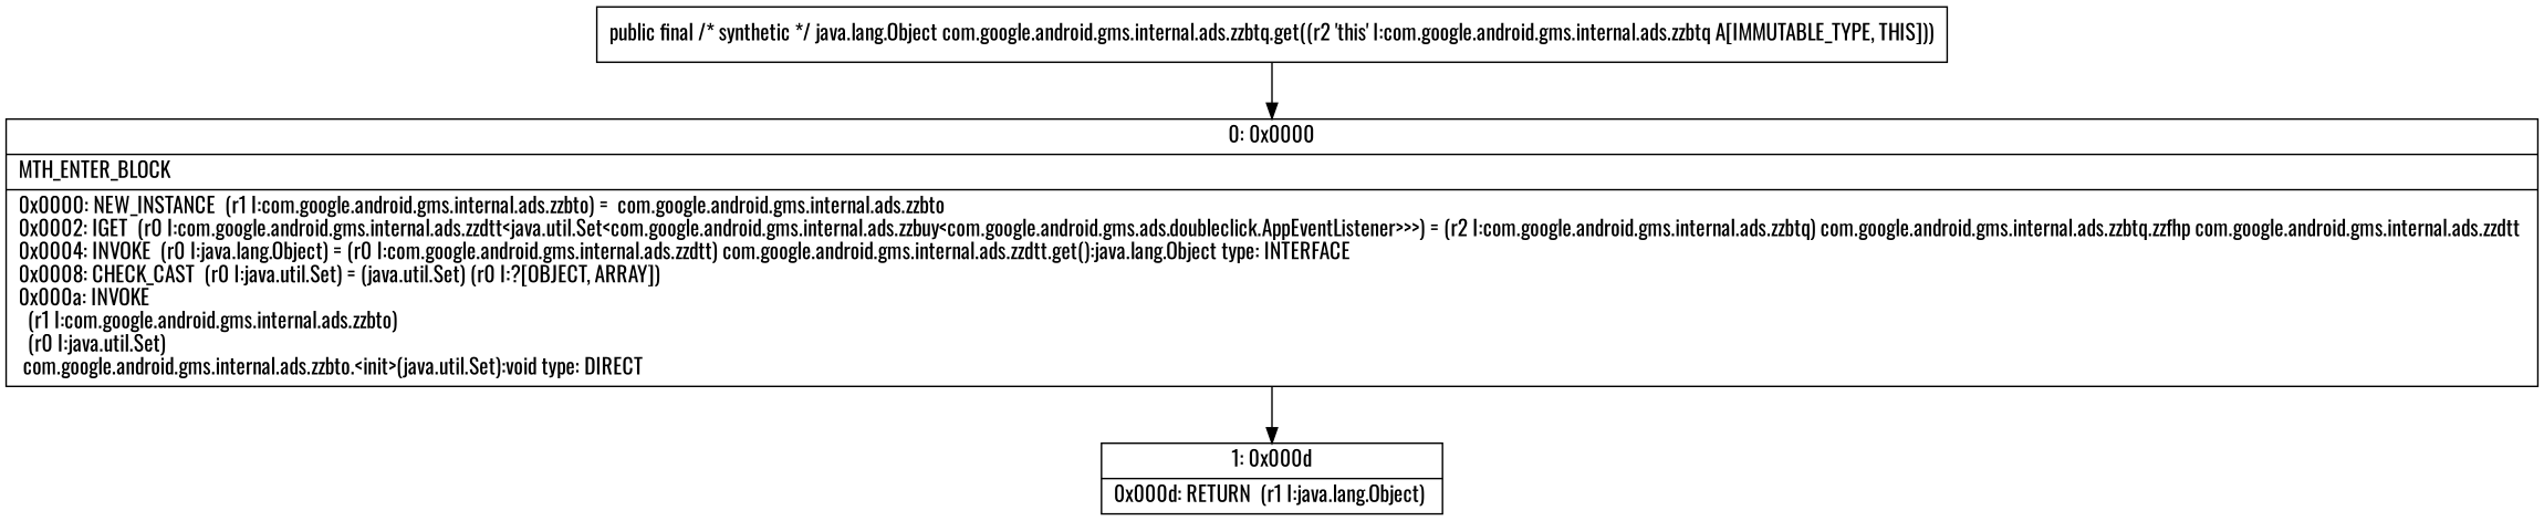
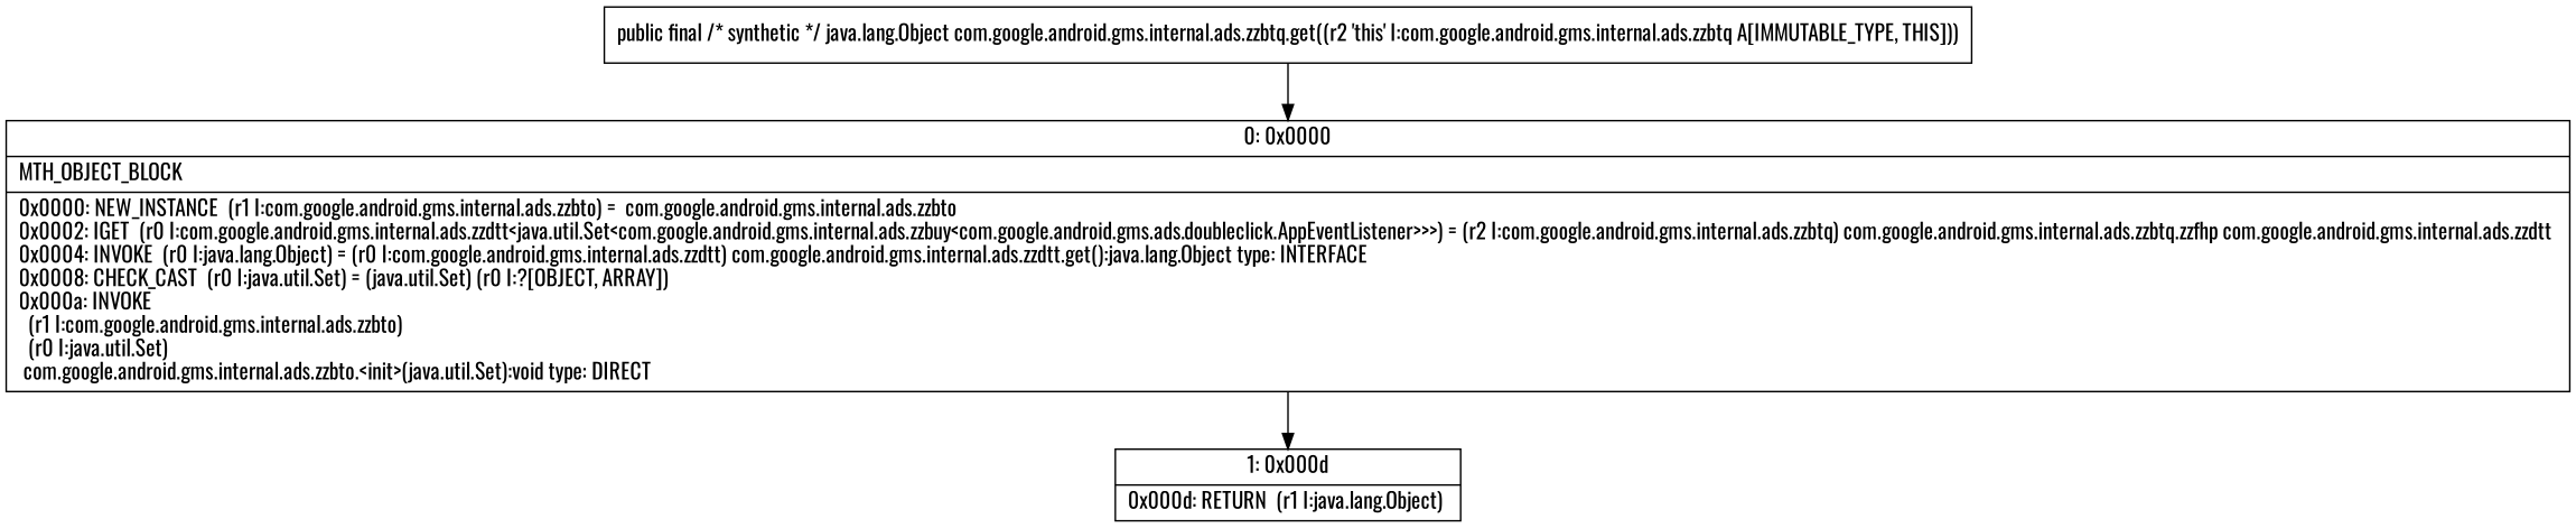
  digraph {
    fontname=Oswald
    node [shape=record fontname=Oswald]
    edge [fontname=Oswald]
-   n1 [label="{0\:\ 0x0000|MTH_ENTER_BLOCK\l|0x0000: NEW_INSTANCE  (r1 I:com.google.android.gms.internal.ads.zzbto) =  com.google.android.gms.internal.ads.zzbto \l0x0002: IGET  (r0 I:com.google.android.gms.internal.ads.zzdtt\<java.util.Set\<com.google.android.gms.internal.ads.zzbuy\<com.google.android.gms.ads.doubleclick.AppEventListener\>\>\>) = (r2 I:com.google.android.gms.internal.ads.zzbtq) com.google.android.gms.internal.ads.zzbtq.zzfhp com.google.android.gms.internal.ads.zzdtt \l0x0004: INVOKE  (r0 I:java.lang.Object) = (r0 I:com.google.android.gms.internal.ads.zzdtt) com.google.android.gms.internal.ads.zzdtt.get():java.lang.Object type: INTERFACE \l0x0008: CHECK_CAST  (r0 I:java.util.Set) = (java.util.Set) (r0 I:?[OBJECT, ARRAY]) \l0x000a: INVOKE  \l  (r1 I:com.google.android.gms.internal.ads.zzbto)\l  (r0 I:java.util.Set)\l com.google.android.gms.internal.ads.zzbto.\<init\>(java.util.Set):void type: DIRECT \l}"]
+   n1 [label="{0\:\ 0x0000|MTH_OBJECT_BLOCK\l|0x0000: NEW_INSTANCE  (r1 I:com.google.android.gms.internal.ads.zzbto) =  com.google.android.gms.internal.ads.zzbto \l0x0002: IGET  (r0 I:com.google.android.gms.internal.ads.zzdtt\<java.util.Set\<com.google.android.gms.internal.ads.zzbuy\<com.google.android.gms.ads.doubleclick.AppEventListener\>\>\>) = (r2 I:com.google.android.gms.internal.ads.zzbtq) com.google.android.gms.internal.ads.zzbtq.zzfhp com.google.android.gms.internal.ads.zzdtt \l0x0004: INVOKE  (r0 I:java.lang.Object) = (r0 I:com.google.android.gms.internal.ads.zzdtt) com.google.android.gms.internal.ads.zzdtt.get():java.lang.Object type: INTERFACE \l0x0008: CHECK_CAST  (r0 I:java.util.Set) = (java.util.Set) (r0 I:?[OBJECT, ARRAY]) \l0x000a: INVOKE  \l  (r1 I:com.google.android.gms.internal.ads.zzbto)\l  (r0 I:java.util.Set)\l com.google.android.gms.internal.ads.zzbto.\<init\>(java.util.Set):void type: DIRECT \l}"]
    n2 [label="{1\:\ 0x000d|0x000d: RETURN  (r1 I:java.lang.Object) \l}"]
    n3 [label="{public final \/* synthetic *\/ java.lang.Object com.google.android.gms.internal.ads.zzbtq.get((r2 'this' I:com.google.android.gms.internal.ads.zzbtq A[IMMUTABLE_TYPE, THIS])) }"]
    n1 -> n2
    n3 -> n1
  }
